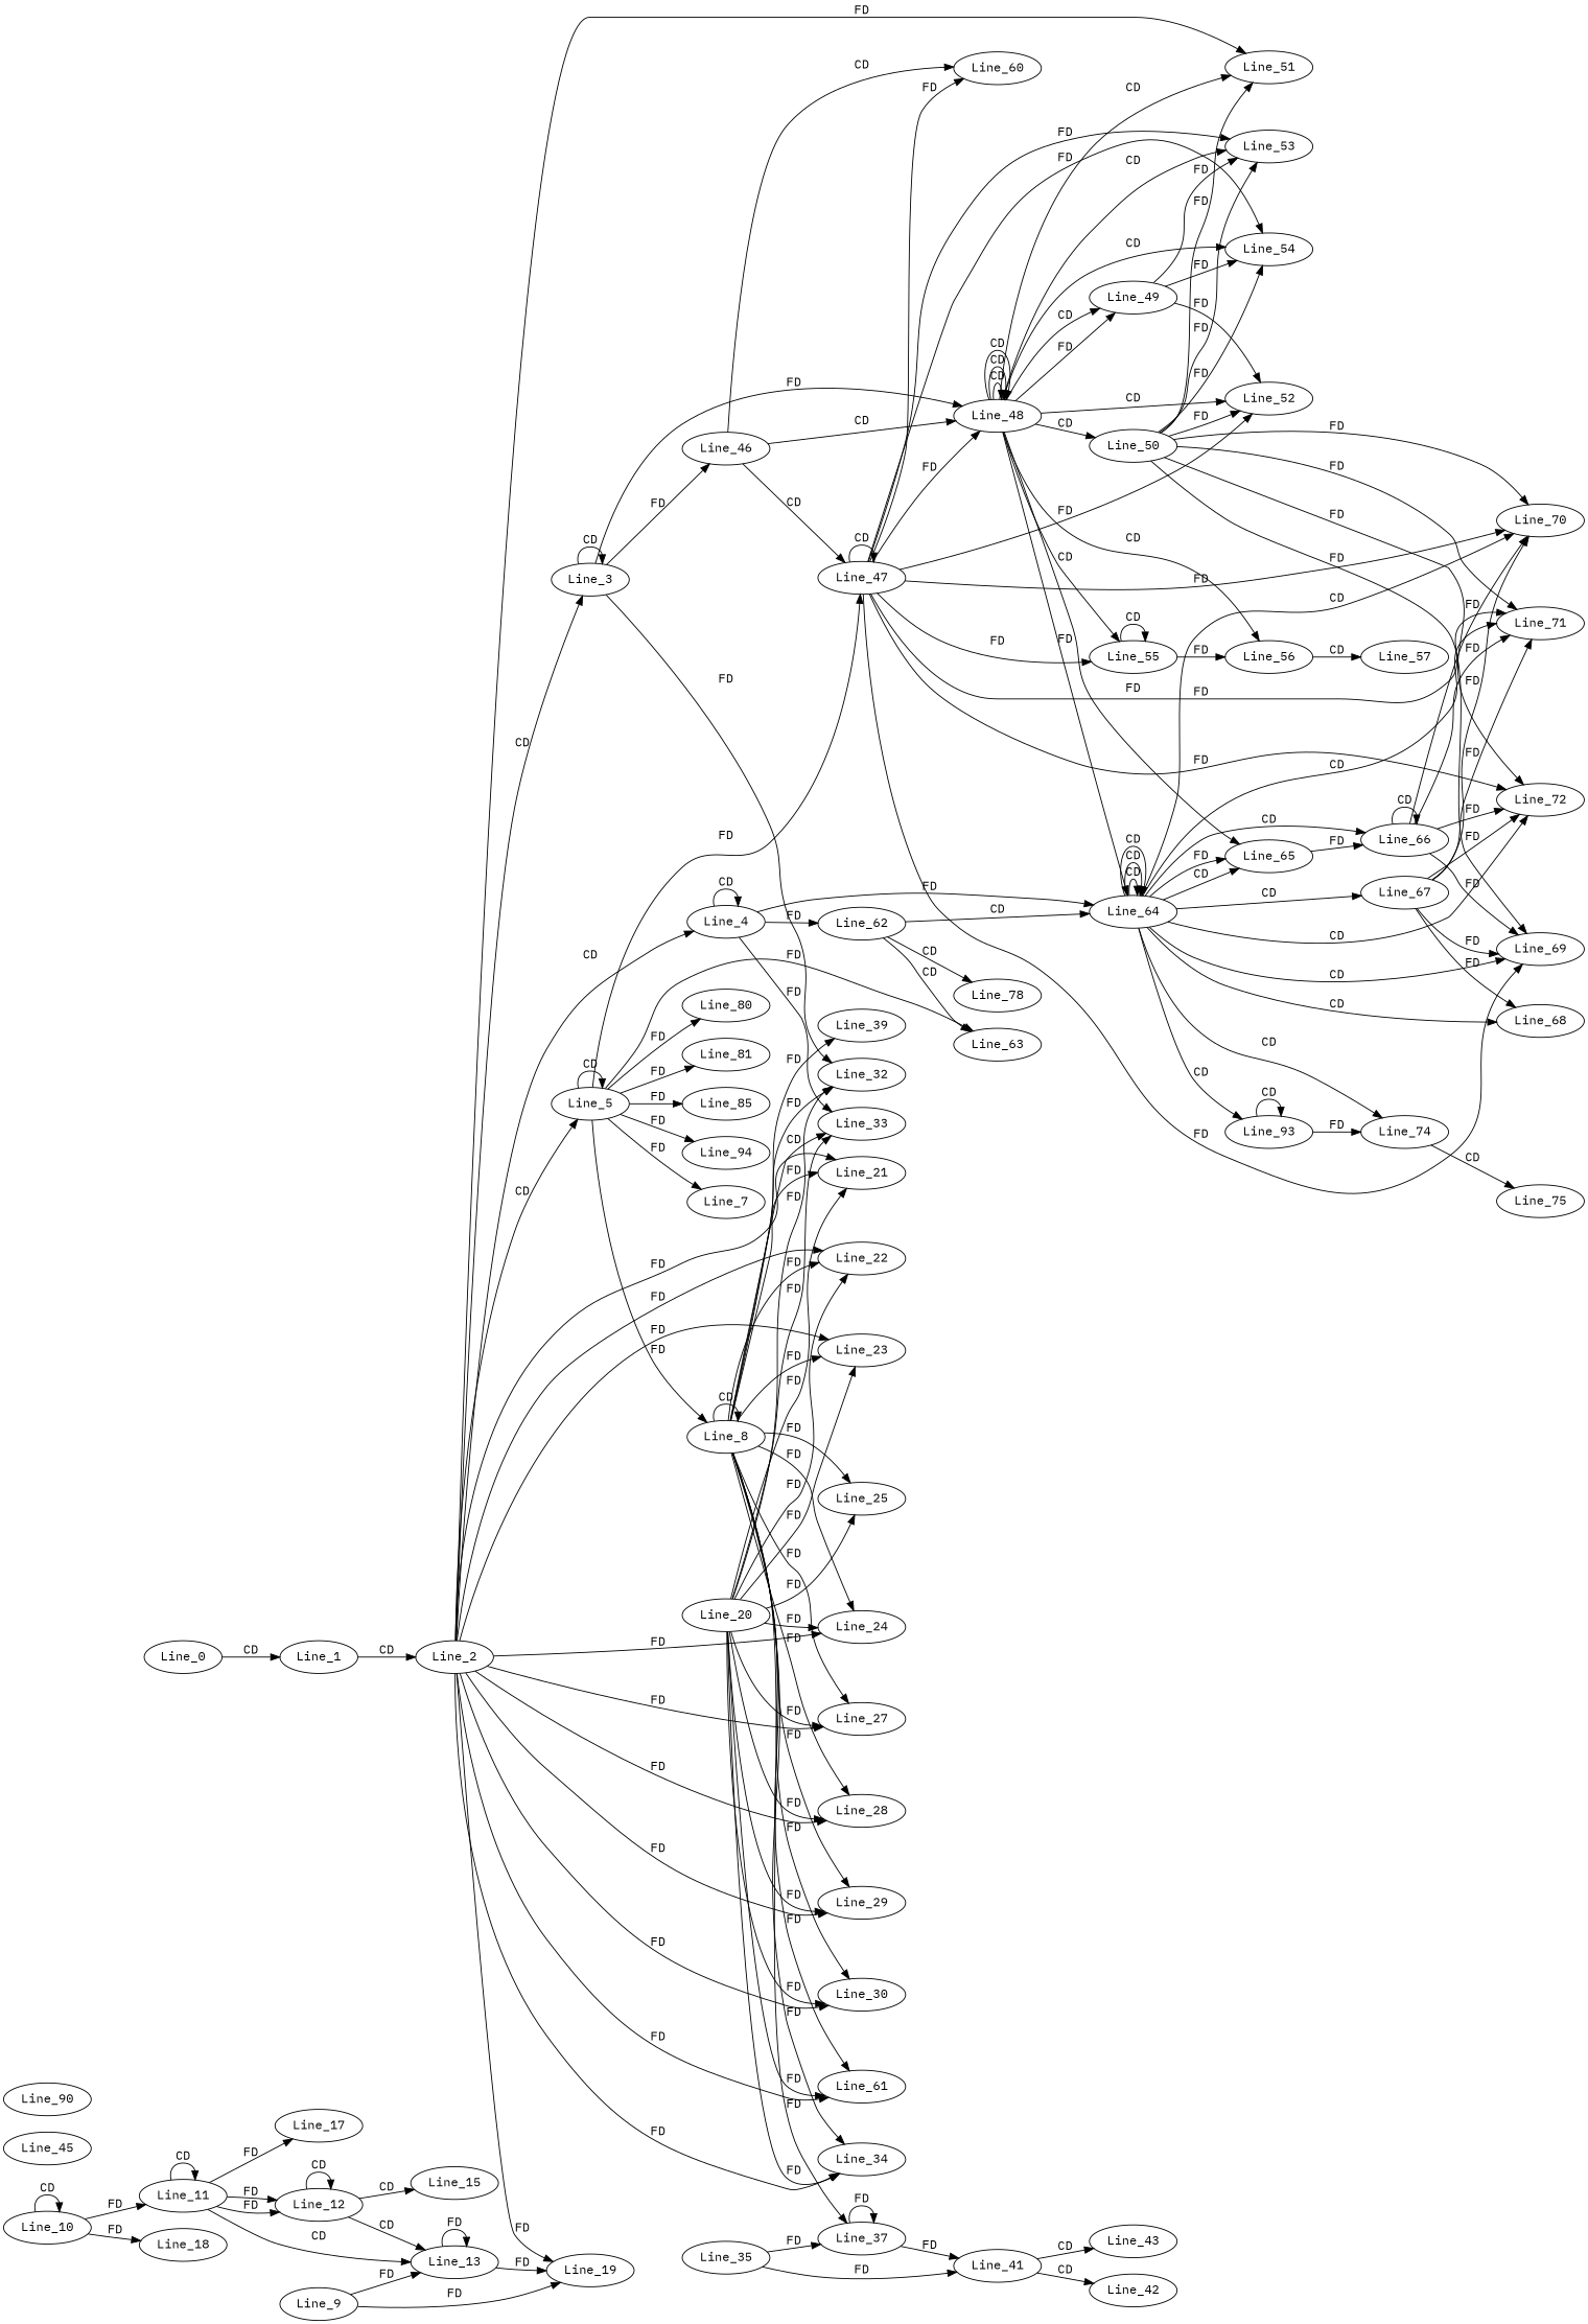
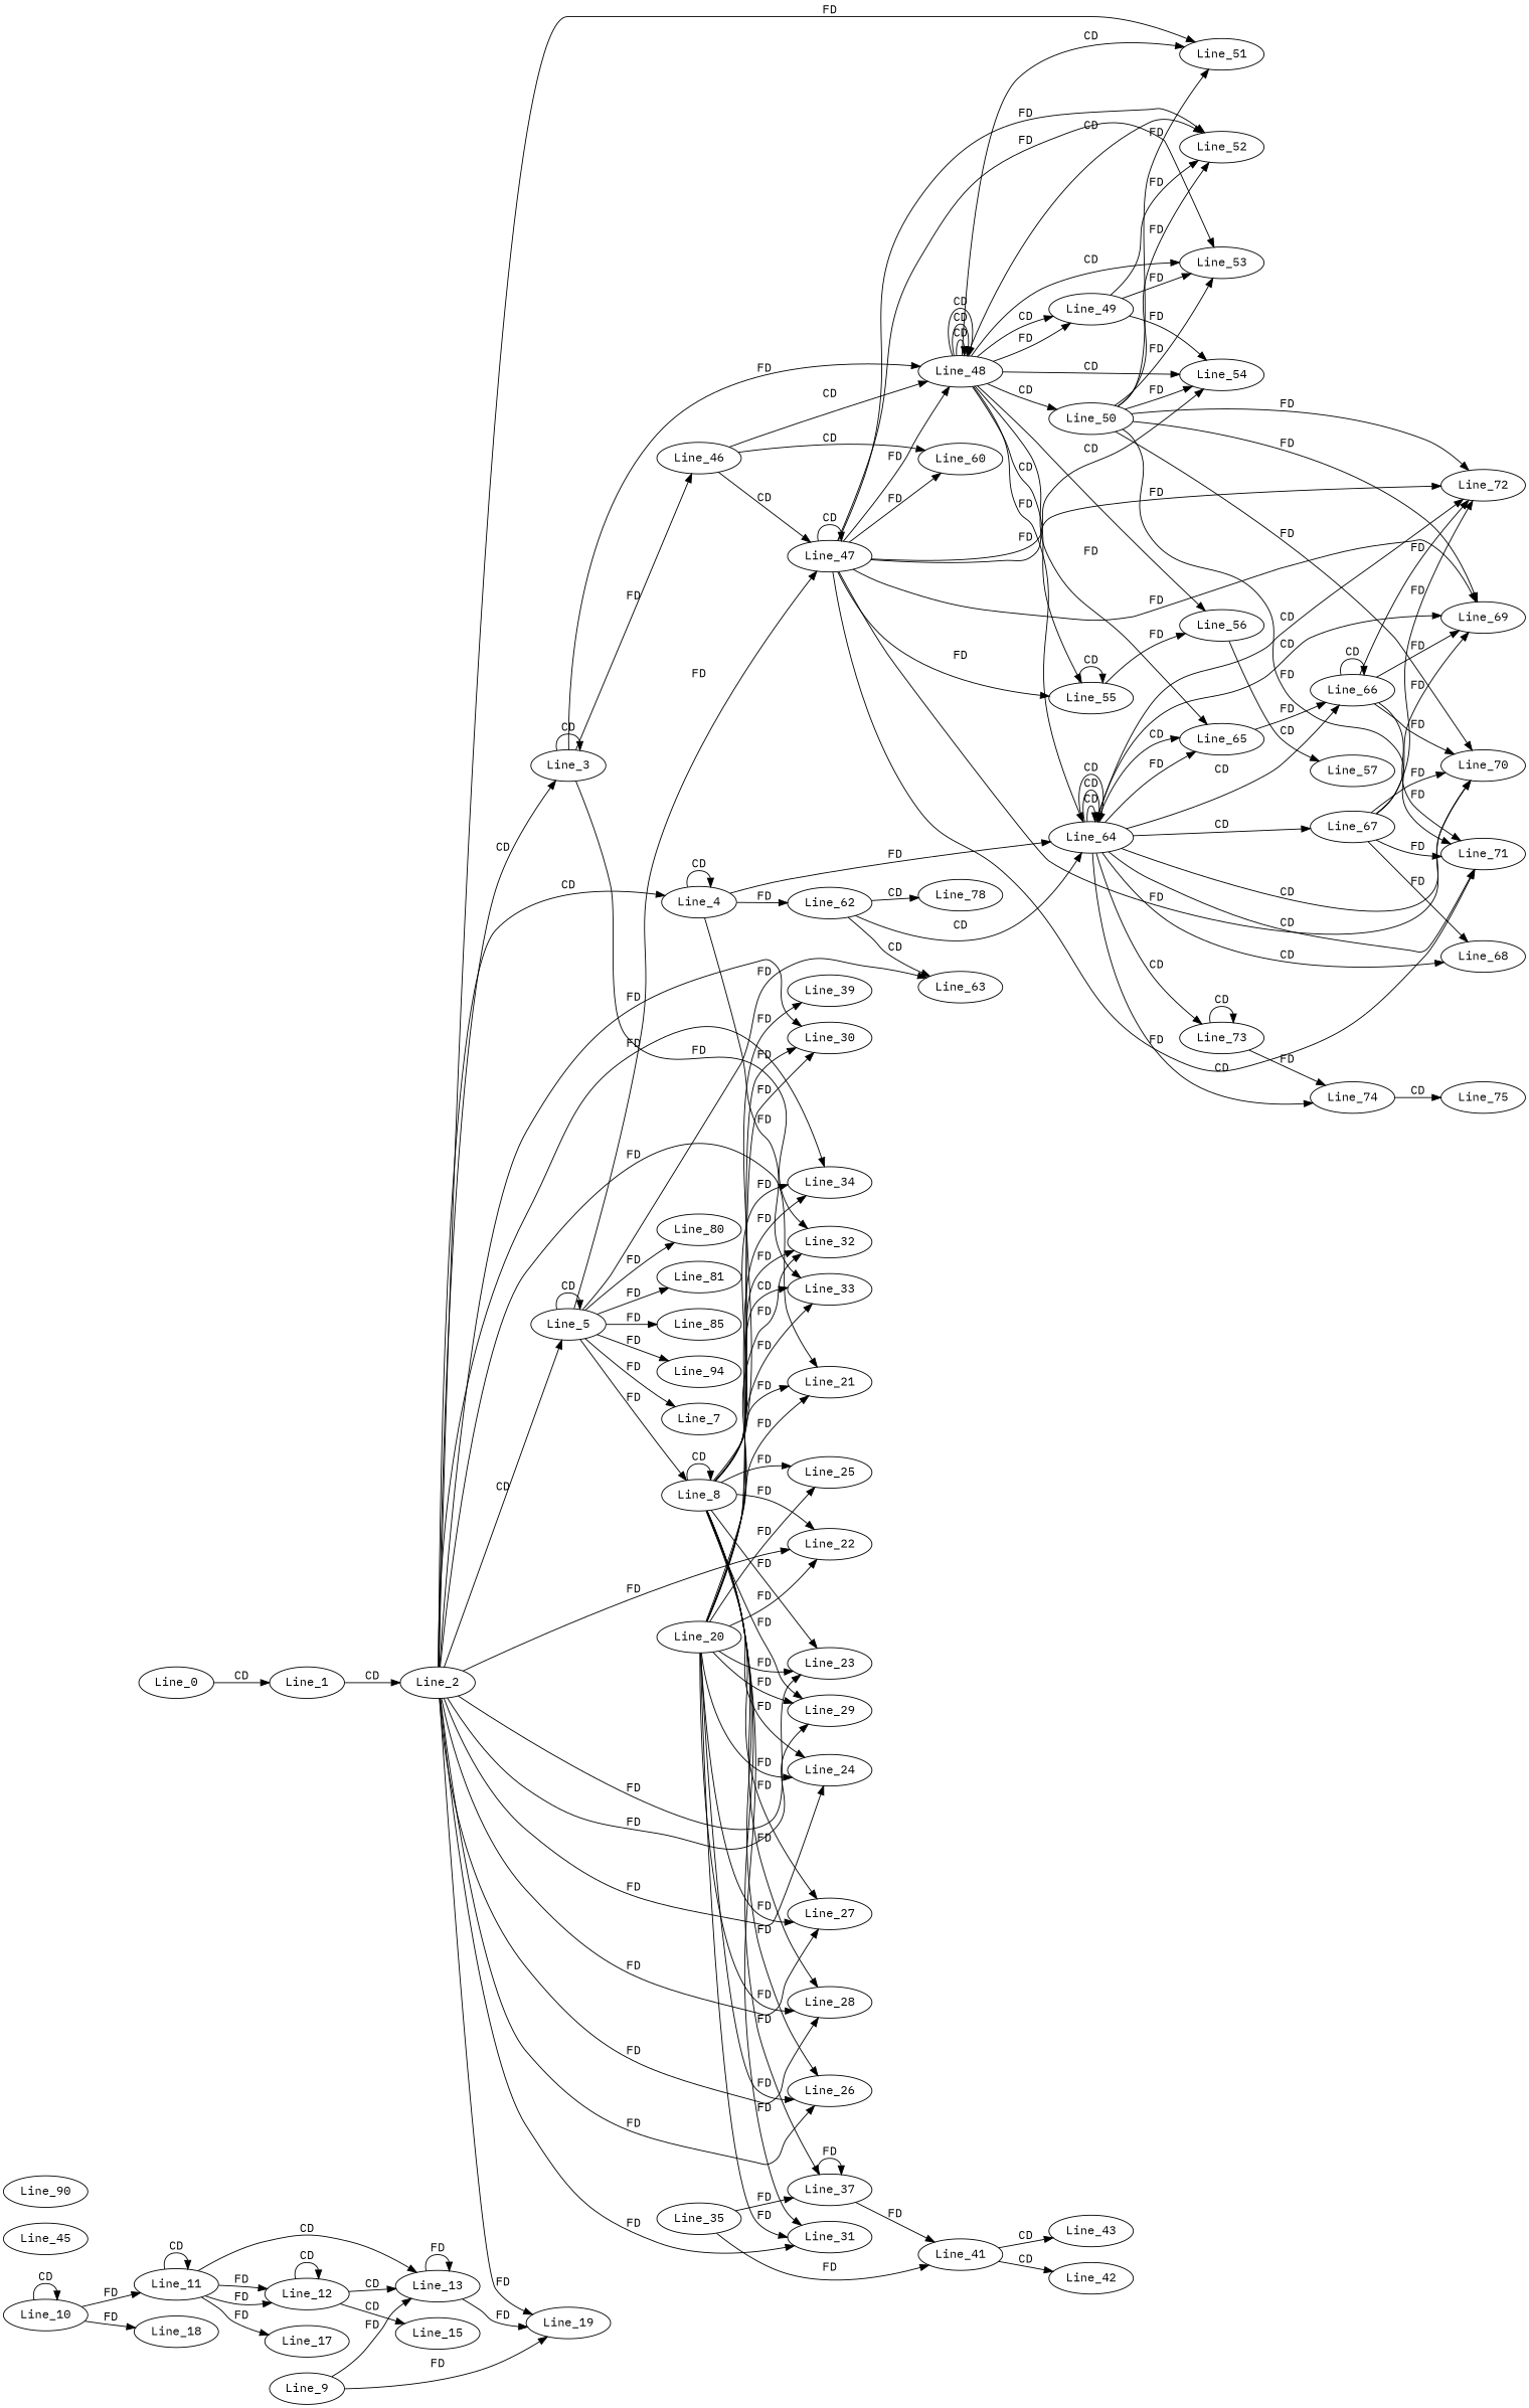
  digraph {
    fontname="IBM Plex Mono"
    rankdir=LR
    node [fontname="IBM Plex Mono"]
    edge [fontname="IBM Plex Mono"]
    Line_0
    Line_1
    Line_2
    Line_3
    Line_4
    Line_5
    Line_19
    Line_21
    Line_22
    Line_23
    Line_24
+   Line_26
    Line_27
    Line_28
    Line_29
    Line_30
-   Line_31 [label=Line_61]
+   Line_31
    Line_34
    Line_51
    Line_32
    Line_46
    Line_48
    Line_33
    Line_62
    Line_64
    Line_7
    Line_8
    Line_47
    Line_63
    Line_80
    Line_81
    Line_85
    Line_94
    Line_60
    Line_52
    Line_53
    Line_54
    Line_55
    Line_49
    Line_50
    Line_56
    Line_65
    Line_78
    Line_69
    Line_70
    Line_71
    Line_72
    Line_66
    Line_67
    Line_68
-   Line_73 [label=Line_93]
+   Line_73
    Line_74
    Line_25
    Line_37
    Line_39
    Line_41
    Line_10
    Line_11
    Line_18
    Line_12
    Line_13
    Line_17
    Line_15
    Line_9
    Line_20
    Line_35
    Line_42
    Line_43
    Line_45
    Line_57
    Line_75
    Line_90
    Line_0 -> Line_1 [label=CD]
    Line_1 -> Line_2 [label=CD]
    Line_2 -> Line_3 [label=CD]
    Line_2 -> Line_4 [label=CD]
    Line_2 -> Line_5 [label=CD]
    Line_2 -> Line_19 [label=FD]
    Line_2 -> Line_21 [label=FD]
    Line_2 -> Line_22 [label=FD]
    Line_2 -> Line_23 [label=FD]
    Line_2 -> Line_24 [label=FD]
+   Line_2 -> Line_26 [label=FD]
    Line_2 -> Line_27 [label=FD]
    Line_2 -> Line_28 [label=FD]
    Line_2 -> Line_29 [label=FD]
    Line_2 -> Line_30 [label=FD]
    Line_2 -> Line_31 [label=FD]
    Line_2 -> Line_34 [label=FD]
    Line_2 -> Line_51 [label=FD]
    Line_3 -> Line_3 [label=CD]
    Line_3 -> Line_32 [label=FD]
    Line_3 -> Line_46 [label=FD]
    Line_3 -> Line_48 [label=FD]
    Line_4 -> Line_4 [label=CD]
    Line_4 -> Line_33 [label=FD]
    Line_4 -> Line_62 [label=FD]
    Line_4 -> Line_64 [label=FD]
    Line_5 -> Line_5 [label=CD]
    Line_5 -> Line_7 [label=FD]
    Line_5 -> Line_8 [label=FD]
    Line_5 -> Line_47 [label=FD]
    Line_5 -> Line_63 [label=FD]
    Line_5 -> Line_80 [label=FD]
    Line_5 -> Line_81 [label=FD]
    Line_5 -> Line_85 [label=FD]
    Line_5 -> Line_94 [label=FD]
    Line_46 -> Line_48 [label=CD]
    Line_46 -> Line_47 [label=CD]
    Line_46 -> Line_60 [label=CD]
    Line_48 -> Line_51 [label=CD]
    Line_48 -> Line_48 [label=CD]
    Line_48 -> Line_48 [label=CD]
    Line_48 -> Line_48 [label=CD]
    Line_48 -> Line_64 [label=FD]
    Line_48 -> Line_52 [label=CD]
    Line_48 -> Line_53 [label=CD]
    Line_48 -> Line_54 [label=CD]
    Line_48 -> Line_55 [label=CD]
    Line_48 -> Line_49 [label=CD]
    Line_48 -> Line_49 [label=FD]
    Line_48 -> Line_50 [label=CD]
    Line_48 -> Line_56 [label=CD]
    Line_48 -> Line_65 [label=FD]
    Line_62 -> Line_64 [label=CD]
    Line_62 -> Line_63 [label=CD]
    Line_62 -> Line_78 [label=CD]
    Line_64 -> Line_64 [label=CD]
    Line_64 -> Line_64 [label=CD]
    Line_64 -> Line_64 [label=CD]
    Line_64 -> Line_65 [label=CD]
    Line_64 -> Line_65 [label=FD]
    Line_64 -> Line_69 [label=CD]
    Line_64 -> Line_70 [label=CD]
    Line_64 -> Line_71 [label=CD]
    Line_64 -> Line_72 [label=CD]
    Line_64 -> Line_66 [label=CD]
    Line_64 -> Line_67 [label=CD]
    Line_64 -> Line_68 [label=CD]
    Line_64 -> Line_73 [label=CD]
    Line_64 -> Line_74 [label=CD]
    Line_8 -> Line_21 [label=FD]
    Line_8 -> Line_22 [label=FD]
    Line_8 -> Line_23 [label=FD]
    Line_8 -> Line_24 [label=FD]
+   Line_8 -> Line_26 [label=FD]
    Line_8 -> Line_27 [label=FD]
    Line_8 -> Line_28 [label=FD]
    Line_8 -> Line_29 [label=FD]
    Line_8 -> Line_30 [label=FD]
    Line_8 -> Line_31 [label=FD]
    Line_8 -> Line_34 [label=FD]
    Line_8 -> Line_32 [label=FD]
    Line_8 -> Line_33 [label=CD]
    Line_8 -> Line_8 [label=CD]
    Line_8 -> Line_25 [label=FD]
    Line_8 -> Line_37 [label=FD]
    Line_8 -> Line_39 [label=FD]
    Line_47 -> Line_48 [label=FD]
    Line_47 -> Line_47 [label=CD]
    Line_47 -> Line_60 [label=FD]
    Line_47 -> Line_52 [label=FD]
    Line_47 -> Line_53 [label=FD]
    Line_47 -> Line_54 [label=FD]
    Line_47 -> Line_55 [label=FD]
    Line_47 -> Line_69 [label=FD]
    Line_47 -> Line_70 [label=FD]
    Line_47 -> Line_71 [label=FD]
    Line_47 -> Line_72 [label=FD]
    Line_55 -> Line_55 [label=CD]
    Line_55 -> Line_56 [label=FD]
    Line_49 -> Line_52 [label=FD]
    Line_49 -> Line_53 [label=FD]
    Line_49 -> Line_54 [label=FD]
    Line_50 -> Line_51 [label=FD]
    Line_50 -> Line_52 [label=FD]
    Line_50 -> Line_53 [label=FD]
    Line_50 -> Line_54 [label=FD]
    Line_50 -> Line_69 [label=FD]
    Line_50 -> Line_70 [label=FD]
    Line_50 -> Line_71 [label=FD]
    Line_50 -> Line_72 [label=FD]
    Line_56 -> Line_57 [label=CD]
    Line_65 -> Line_66 [label=FD]
    Line_66 -> Line_69 [label=FD]
    Line_66 -> Line_70 [label=FD]
    Line_66 -> Line_71 [label=FD]
    Line_66 -> Line_72 [label=FD]
    Line_66 -> Line_66 [label=CD]
    Line_67 -> Line_69 [label=FD]
    Line_67 -> Line_70 [label=FD]
    Line_67 -> Line_71 [label=FD]
    Line_67 -> Line_72 [label=FD]
    Line_67 -> Line_68 [label=FD]
    Line_73 -> Line_73 [label=CD]
    Line_73 -> Line_74 [label=FD]
    Line_74 -> Line_75 [label=CD]
    Line_37 -> Line_37 [label=FD]
    Line_37 -> Line_41 [label=FD]
    Line_41 -> Line_42 [label=CD]
    Line_41 -> Line_43 [label=CD]
    Line_10 -> Line_10 [label=CD]
    Line_10 -> Line_11 [label=FD]
    Line_10 -> Line_18 [label=FD]
    Line_11 -> Line_11 [label=CD]
    Line_11 -> Line_12 [label=FD]
    Line_11 -> Line_12 [label=FD]
    Line_11 -> Line_13 [label=CD]
    Line_11 -> Line_17 [label=FD]
    Line_12 -> Line_12 [label=CD]
    Line_12 -> Line_13 [label=CD]
    Line_12 -> Line_15 [label=CD]
    Line_13 -> Line_19 [label=FD]
    Line_13 -> Line_13 [label=FD]
    Line_9 -> Line_19 [label=FD]
    Line_9 -> Line_13 [label=FD]
    Line_20 -> Line_21 [label=FD]
    Line_20 -> Line_22 [label=FD]
    Line_20 -> Line_23 [label=FD]
    Line_20 -> Line_24 [label=FD]
+   Line_20 -> Line_26 [label=FD]
    Line_20 -> Line_27 [label=FD]
    Line_20 -> Line_28 [label=FD]
    Line_20 -> Line_29 [label=FD]
    Line_20 -> Line_30 [label=FD]
    Line_20 -> Line_31 [label=FD]
    Line_20 -> Line_34 [label=FD]
    Line_20 -> Line_32 [label=FD]
    Line_20 -> Line_33 [label=FD]
    Line_20 -> Line_25 [label=FD]
    Line_35 -> Line_37 [label=FD]
    Line_35 -> Line_41 [label=FD]
  }
